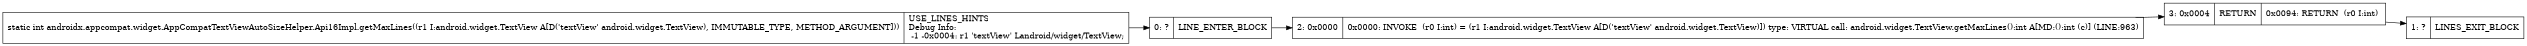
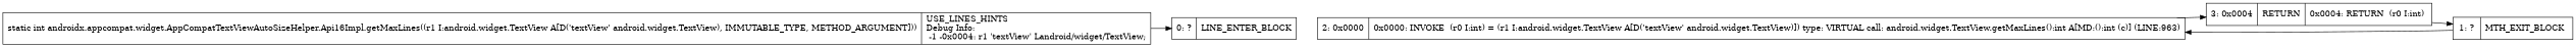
  digraph {
    rankdir=LR
    node [shape=record]
    n1 [label="{0\:\ ?|LINE_ENTER_BLOCK\l}"]
    n2 [label="{2\:\ 0x0000|0x0000: INVOKE  (r0 I:int) = (r1 I:android.widget.TextView A[D('textView' android.widget.TextView)]) type: VIRTUAL call: android.widget.TextView.getMaxLines():int A[MD:():int (c)] (LINE:963)\l}"]
-   n3 [label="{3\:\ 0x0004|RETURN\l|0x0094: RETURN  (r0 I:int) \l}"]
-   n4 [label="{1\:\ ?|LINES_EXIT_BLOCK\l}"]
+   n3 [label="{3\:\ 0x0004|RETURN\l|0x0004: RETURN  (r0 I:int) \l}"]
+   n4 [label="{1\:\ ?|MTH_EXIT_BLOCK\l}"]
    n5 [label="{static int androidx.appcompat.widget.AppCompatTextViewAutoSizeHelper.Api16Impl.getMaxLines((r1 I:android.widget.TextView A[D('textView' android.widget.TextView), IMMUTABLE_TYPE, METHOD_ARGUMENT]))  | USE_LINES_HINTS\lDebug Info:\l  \-1 \-0x0004: r1 'textView' Landroid\/widget\/TextView;\l}"]
-   n1 -> n2
+   n4 -> n2
    n2 -> n3
    n3 -> n4
    n5 -> n1
  }
